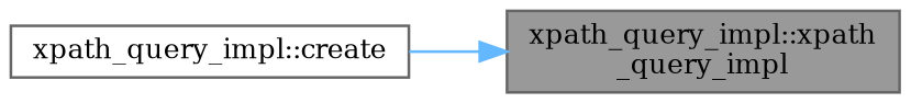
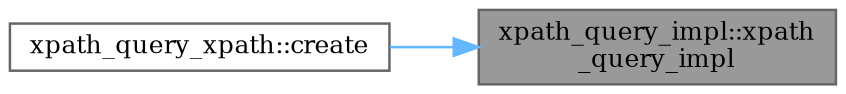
  digraph {
    rankdir=RL
    fontname="DejaVu Serif"
    node [fontname="DejaVu Serif" fontsize=10 shape=box style=filled]
    n1 [color=gray40 fillcolor=grey60 fontcolor=black height=0.2 label="xpath_query_impl::xpath\l_query_impl" width=0.4]
-   n2 [color=grey40 fillcolor=white height=0.2 label="xpath_query_impl::create" width=0.4]
+   n2 [color=grey40 fillcolor=white height=0.2 label="xpath_query_xpath::create" width=0.4]
    n1 -> n2 [color=steelblue1 dir=back fontname="DejaVu Serif" fontsize=10 labelfontname=Helvetica labelfontsize=10 style=solid]
  }
